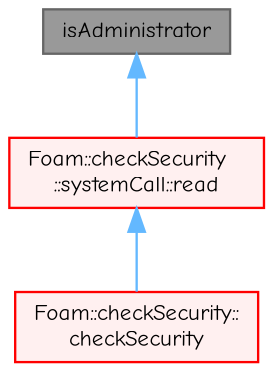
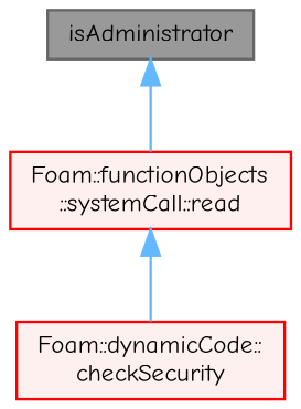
  digraph {
    fontname="Comic Neue"
    rankdir=TB
    node [color=red fillcolor="#FFF0F0" fontname="Comic Neue" fontsize=10 shape=box style=filled]
    edge [color=steelblue1 dir=back fontname="Comic Neue" fontsize=10 labelfontname=Helvetica labelfontsize=10 style=solid]
    n1 [color=gray40 fillcolor=grey60 fontcolor=black height=0.2 label=isAdministrator width=0.4]
-   n2 [height=0.2 label="Foam::checkSecurity\l::systemCall::read" width=0.4]
-   n3 [height=0.2 label="Foam::checkSecurity::\lcheckSecurity" width=0.4]
+   n2 [height=0.2 label="Foam::functionObjects\l::systemCall::read" width=0.4]
+   n3 [height=0.2 label="Foam::dynamicCode::\lcheckSecurity" width=0.4]
    n1 -> n2
    n2 -> n3
  }
